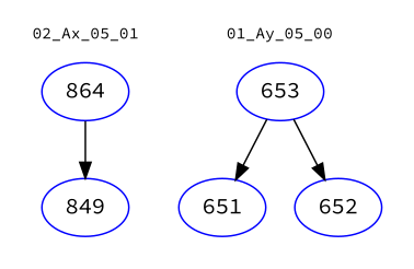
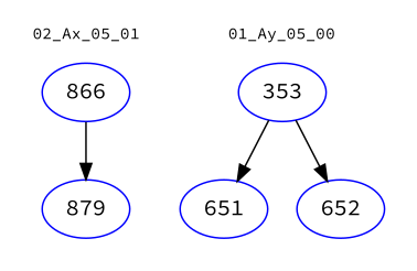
  digraph {
    fontname="Source Code Pro"
    node [color=blue fontname="Source Code Pro"]
    edge [color=black fontname="Source Code Pro"]
-   n1 [label=864]
-   n2 [label=849]
-   n3 [label=653]
+   n1 [label=866]
+   n2 [label=879]
+   n3 [label=353]
    n4 [label=651]
    n5 [label=652]
    subgraph cluster_1 {
      color=white
      fontsize=10
      label="02_Ax_05_01"
      n1
      n2
    }
    subgraph cluster_2 {
      color=white
      fontsize=10
      label="01_Ay_05_00"
      n3
      n4
      n5
    }
    n1 -> n2
    n3 -> n4
    n3 -> n5
  }
